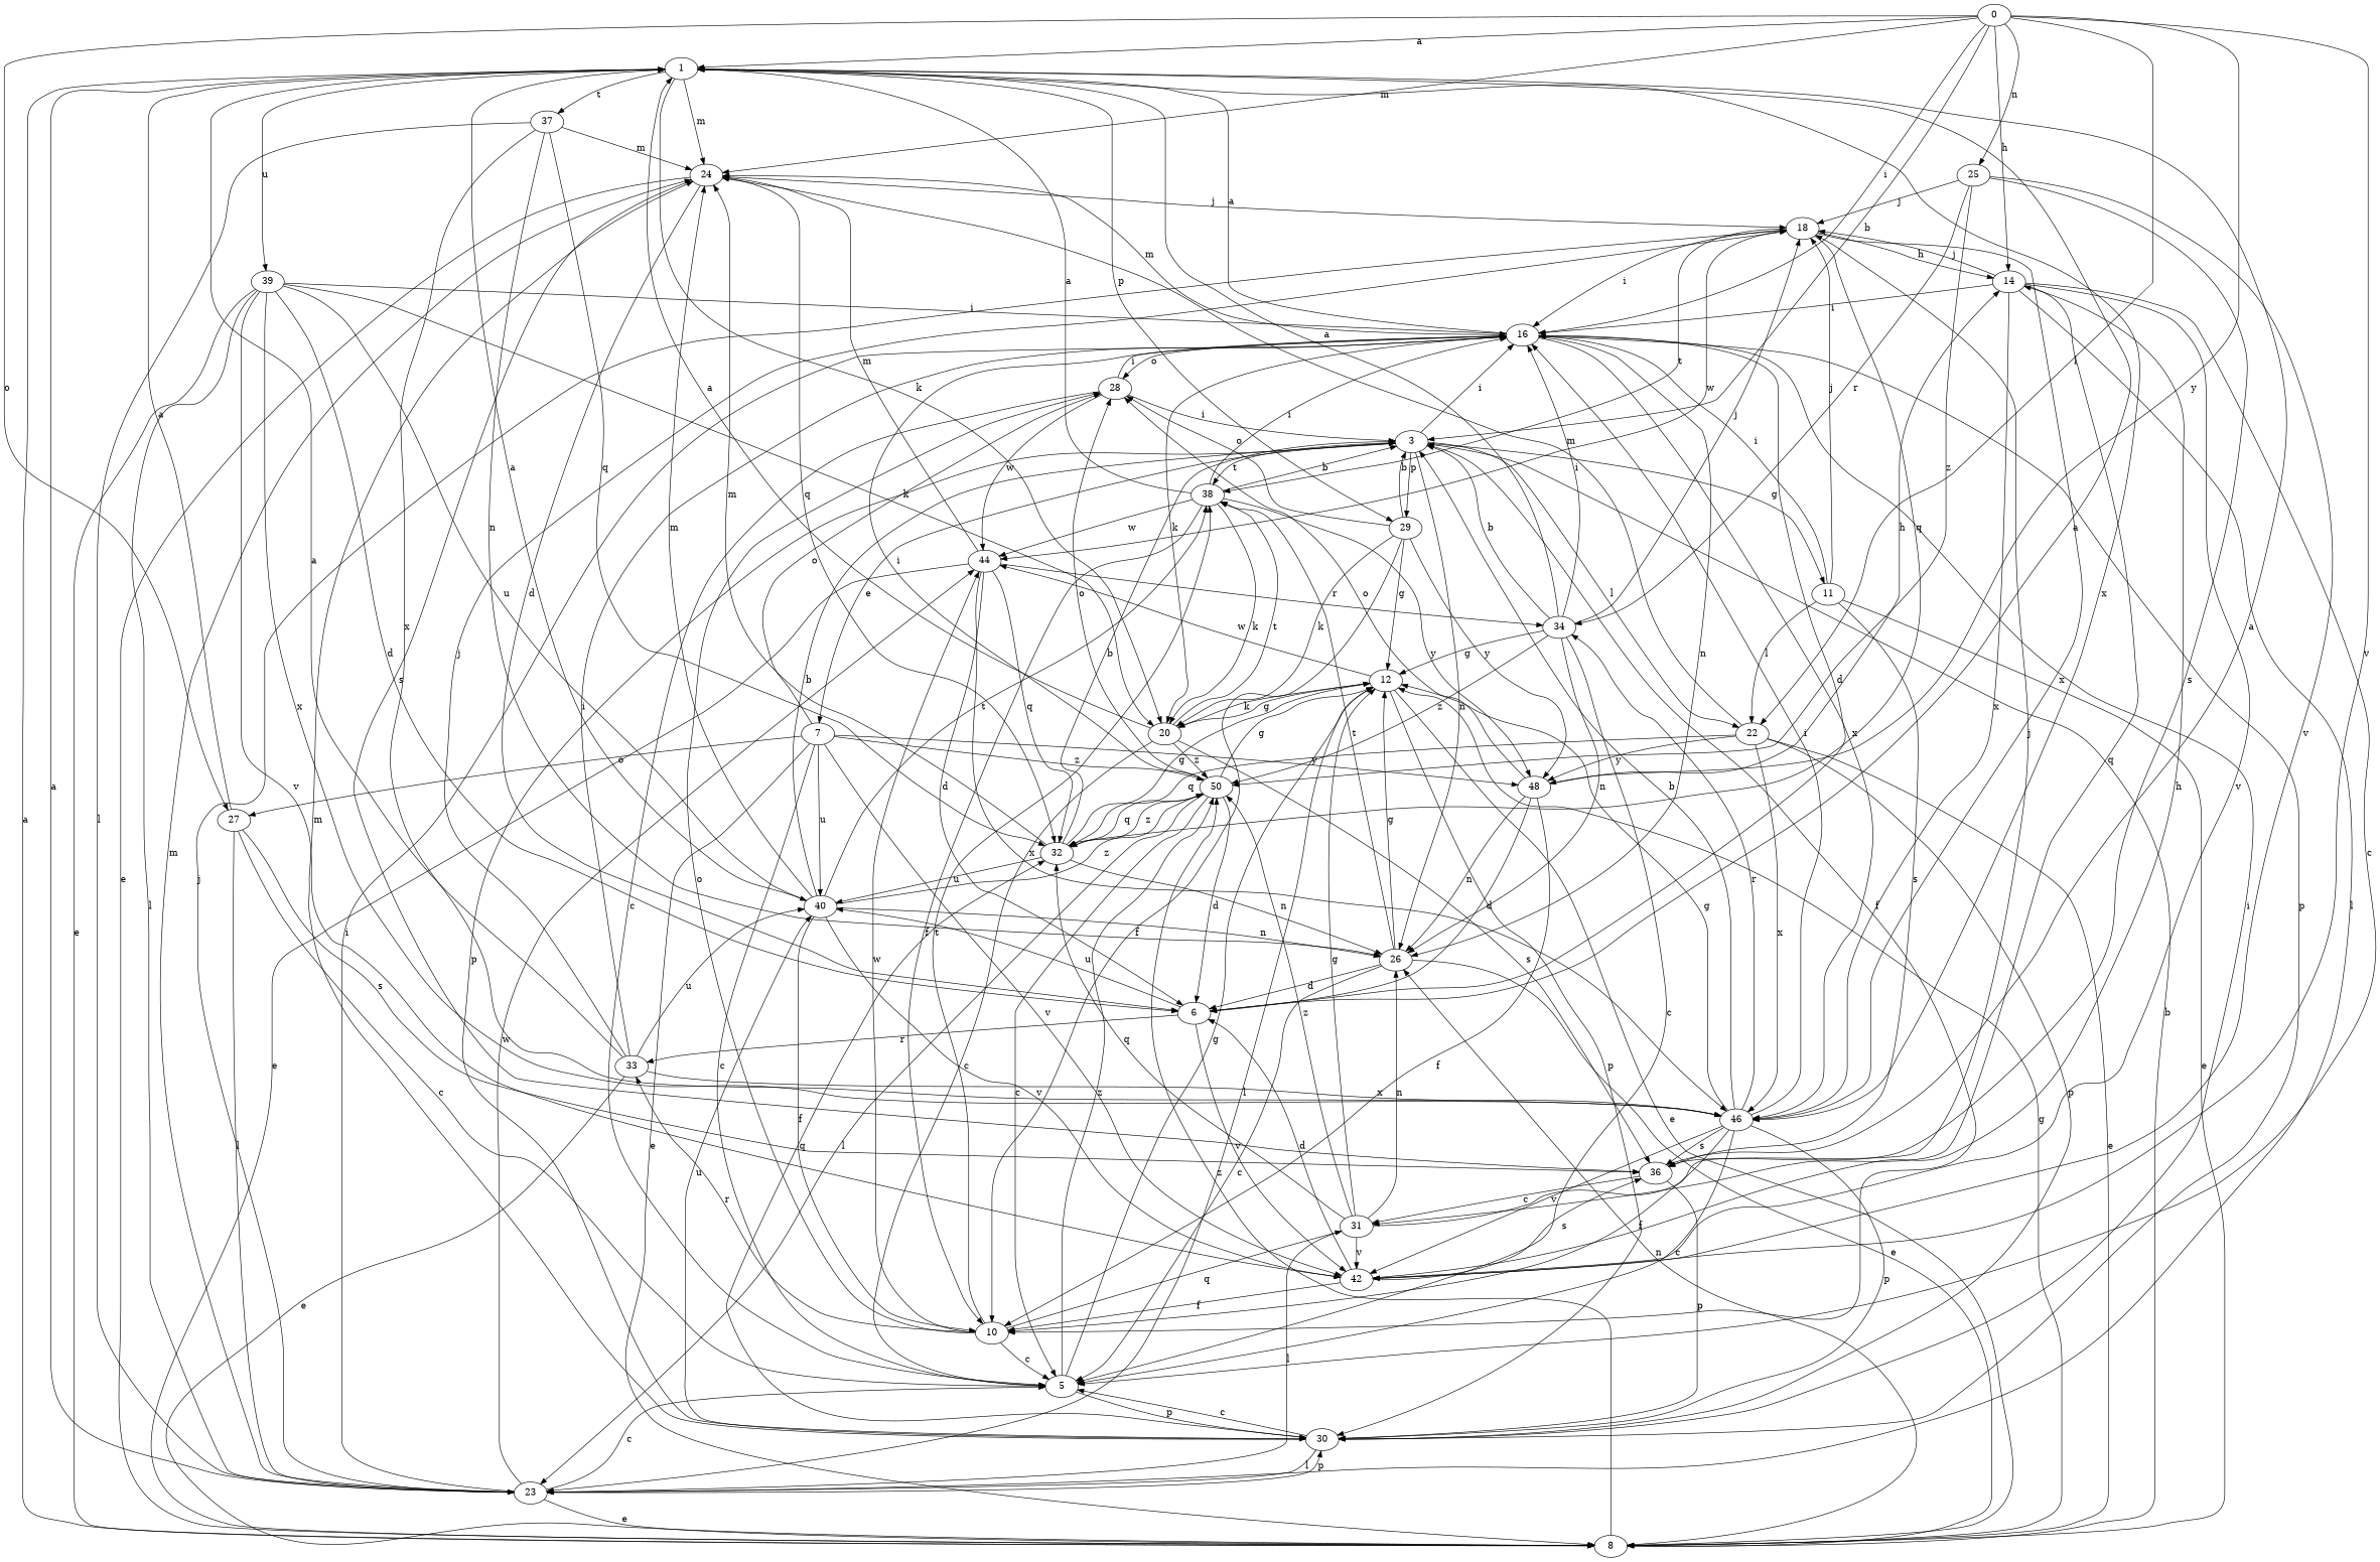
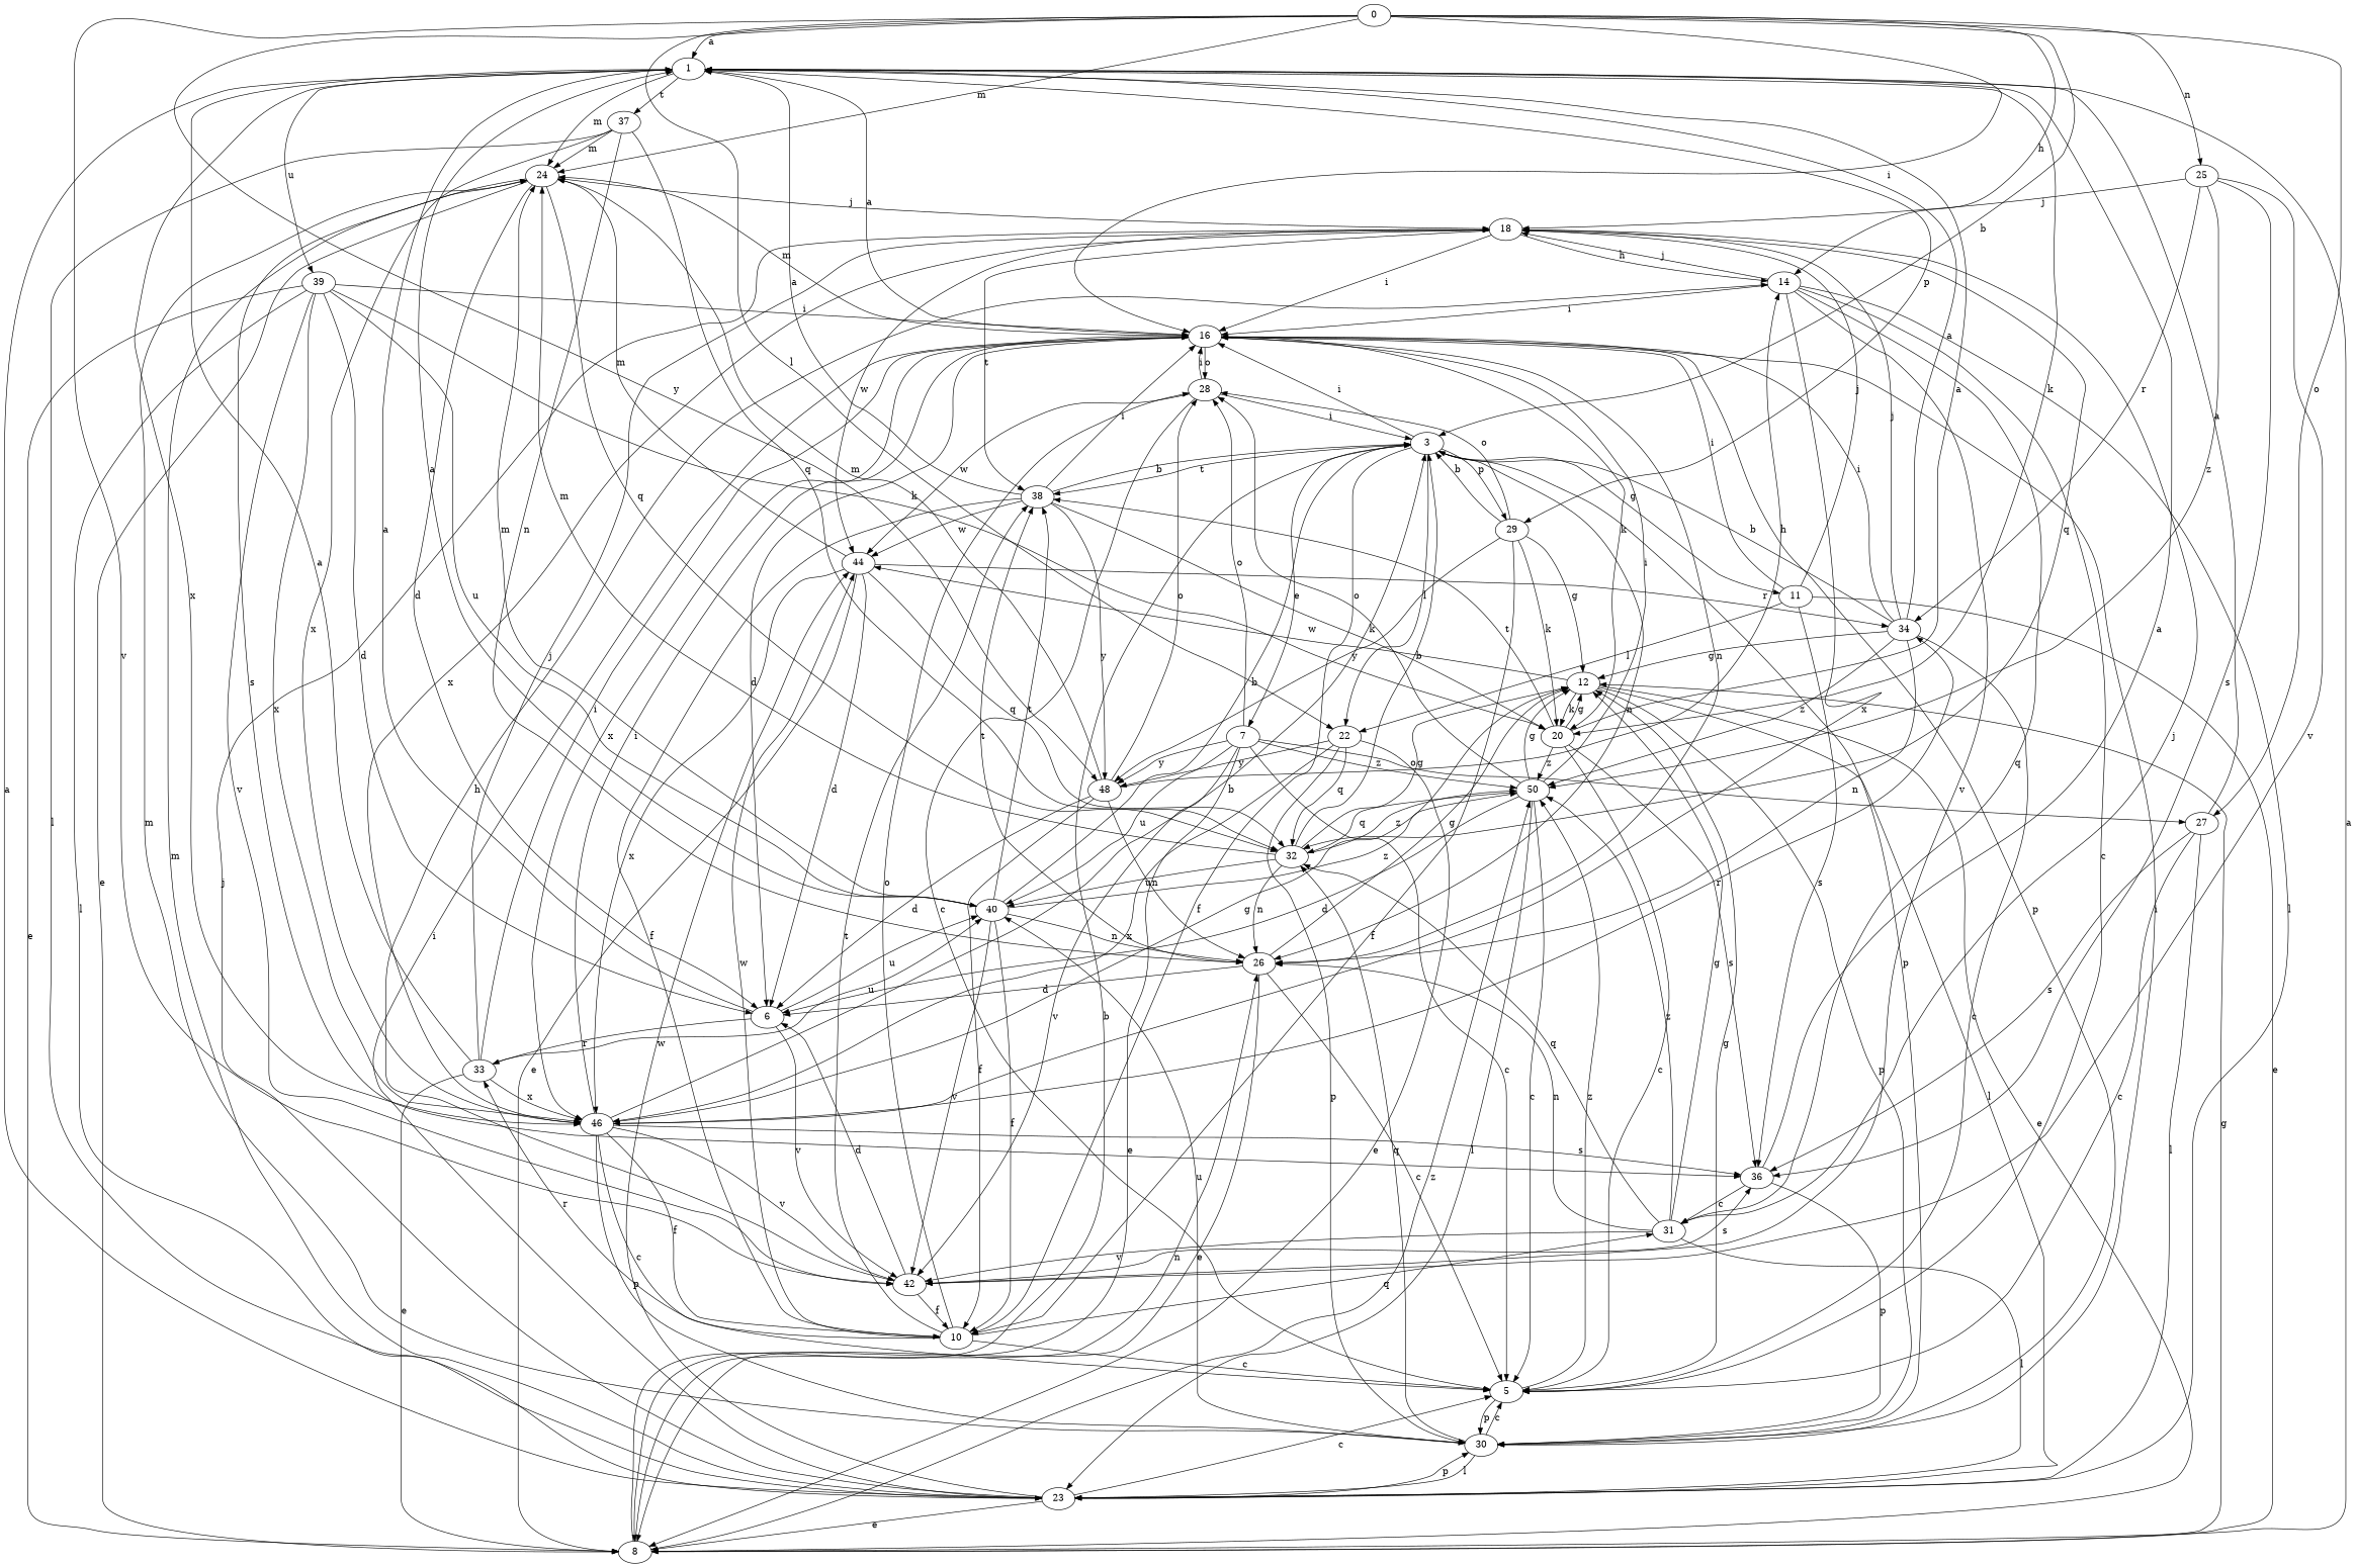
  strict digraph {
    0
    1
    3
    14
    16
    22
    24
    25
    27
    42
    48
    20
    29
    37
    39
    46
    7
    10
    11
    26
    30
    38
    5
    31
    18
    23
    6
    28
    8
    32
    36
    50
    34
    12
    40
    33
    44
    0 -> 1 [label=a]
    0 -> 3 [label=b]
    0 -> 14 [label=h]
    0 -> 16 [label=i]
    0 -> 22 [label=l]
    0 -> 24 [label=m]
    0 -> 25 [label=n]
    0 -> 27 [label=o]
    0 -> 42 [label=v]
    0 -> 48 [label=y]
    1 -> 24 [label=m]
    1 -> 20 [label=k]
    1 -> 29 [label=p]
    1 -> 37 [label=t]
    1 -> 39 [label=u]
    1 -> 46 [label=x]
    3 -> 16 [label=i]
    3 -> 22 [label=l]
    3 -> 29 [label=p]
    3 -> 7 [label=e]
    3 -> 10 [label=f]
    3 -> 11 [label=g]
    3 -> 26 [label=n]
    3 -> 30 [label=p]
    3 -> 38 [label=t]
    14 -> 16 [label=i]
    14 -> 42 [label=v]
    14 -> 46 [label=x]
    14 -> 5 [label=c]
    14 -> 31 [label=q]
    14 -> 18 [label=j]
    14 -> 23 [label=l]
    16 -> 1 [label=a]
    16 -> 24 [label=m]
    16 -> 20 [label=k]
    16 -> 46 [label=x]
    16 -> 26 [label=n]
    16 -> 30 [label=p]
    16 -> 6 [label=d]
    16 -> 28 [label=o]
-   22 -> 24 [label=m]
+   48 -> 24 [label=m]
    22 -> 48 [label=y]
    22 -> 46 [label=x]
    22 -> 30 [label=p]
    22 -> 8 [label=e]
    22 -> 32 [label=q]
    24 -> 18 [label=j]
    24 -> 6 [label=d]
    24 -> 8 [label=e]
    24 -> 32 [label=q]
    24 -> 36 [label=s]
    25 -> 42 [label=v]
    25 -> 18 [label=j]
    25 -> 36 [label=s]
    25 -> 50 [label=z]
    25 -> 34 [label=r]
    27 -> 1 [label=a]
    27 -> 5 [label=c]
    27 -> 23 [label=l]
    27 -> 36 [label=s]
    42 -> 14 [label=h]
    42 -> 10 [label=f]
    42 -> 6 [label=d]
    42 -> 36 [label=s]
    48 -> 14 [label=h]
    48 -> 10 [label=f]
    48 -> 26 [label=n]
    48 -> 6 [label=d]
    48 -> 28 [label=o]
    20 -> 1 [label=a]
    20 -> 38 [label=t]
    20 -> 5 [label=c]
    20 -> 36 [label=s]
    20 -> 50 [label=z]
    20 -> 12 [label=g]
    29 -> 3 [label=b]
    29 -> 48 [label=y]
    29 -> 20 [label=k]
    29 -> 10 [label=f]
    29 -> 28 [label=o]
    29 -> 12 [label=g]
    37 -> 24 [label=m]
    37 -> 46 [label=x]
    37 -> 26 [label=n]
    37 -> 23 [label=l]
    37 -> 32 [label=q]
    39 -> 16 [label=i]
    39 -> 42 [label=v]
    39 -> 20 [label=k]
    39 -> 46 [label=x]
    39 -> 23 [label=l]
    39 -> 6 [label=d]
    39 -> 8 [label=e]
    39 -> 40 [label=u]
    46 -> 3 [label=b]
    46 -> 16 [label=i]
    46 -> 42 [label=v]
    46 -> 10 [label=f]
    46 -> 30 [label=p]
    46 -> 5 [label=c]
    46 -> 36 [label=s]
    46 -> 34 [label=r]
    46 -> 12 [label=g]
    7 -> 27 [label=o]
    7 -> 42 [label=v]
    7 -> 48 [label=y]
    7 -> 5 [label=c]
    7 -> 28 [label=o]
    7 -> 8 [label=e]
    7 -> 50 [label=z]
    7 -> 40 [label=u]
    10 -> 38 [label=t]
    10 -> 5 [label=c]
    10 -> 31 [label=q]
    10 -> 28 [label=o]
    10 -> 33 [label=r]
    10 -> 44 [label=w]
    11 -> 16 [label=i]
    11 -> 22 [label=l]
    11 -> 18 [label=j]
    11 -> 8 [label=e]
    11 -> 36 [label=s]
    26 -> 38 [label=t]
    26 -> 5 [label=c]
    26 -> 6 [label=d]
    26 -> 8 [label=e]
    26 -> 12 [label=g]
    30 -> 16 [label=i]
    30 -> 24 [label=m]
    30 -> 5 [label=c]
    30 -> 23 [label=l]
    30 -> 32 [label=q]
    30 -> 40 [label=u]
    38 -> 1 [label=a]
    38 -> 3 [label=b]
    38 -> 16 [label=i]
    38 -> 48 [label=y]
    38 -> 20 [label=k]
    38 -> 10 [label=f]
    38 -> 44 [label=w]
    5 -> 30 [label=p]
    5 -> 50 [label=z]
    5 -> 12 [label=g]
    31 -> 42 [label=v]
    31 -> 26 [label=n]
    31 -> 18 [label=j]
    31 -> 23 [label=l]
    31 -> 32 [label=q]
    31 -> 50 [label=z]
    31 -> 12 [label=g]
    18 -> 14 [label=h]
    18 -> 16 [label=i]
    18 -> 46 [label=x]
    18 -> 38 [label=t]
    18 -> 32 [label=q]
    18 -> 44 [label=w]
    23 -> 1 [label=a]
    23 -> 16 [label=i]
    23 -> 24 [label=m]
    23 -> 30 [label=p]
    23 -> 5 [label=c]
    23 -> 18 [label=j]
    23 -> 8 [label=e]
    23 -> 44 [label=w]
    6 -> 1 [label=a]
    6 -> 42 [label=v]
    6 -> 40 [label=u]
    6 -> 33 [label=r]
    28 -> 3 [label=i]
    28 -> 16 [label=i]
    28 -> 5 [label=c]
    28 -> 44 [label=w]
    8 -> 1 [label=a]
    8 -> 3 [label=b]
    8 -> 26 [label=n]
    8 -> 50 [label=z]
    8 -> 12 [label=g]
    32 -> 3 [label=b]
    32 -> 24 [label=m]
    32 -> 26 [label=n]
    32 -> 50 [label=z]
    32 -> 12 [label=g]
    32 -> 40 [label=u]
    36 -> 1 [label=a]
    36 -> 30 [label=p]
    36 -> 31 [label=c]
    50 -> 16 [label=i]
    50 -> 5 [label=c]
    50 -> 23 [label=l]
    50 -> 6 [label=d]
    50 -> 28 [label=o]
    50 -> 32 [label=q]
    50 -> 12 [label=g]
    34 -> 1 [label=a]
    34 -> 3 [label=b]
    34 -> 16 [label=i]
    34 -> 26 [label=n]
    34 -> 5 [label=c]
    34 -> 18 [label=j]
    34 -> 50 [label=z]
    34 -> 12 [label=g]
    12 -> 20 [label=k]
    12 -> 30 [label=p]
    12 -> 23 [label=l]
    12 -> 8 [label=e]
    12 -> 44 [label=w]
    40 -> 1 [label=a]
    40 -> 3 [label=b]
    40 -> 24 [label=m]
    40 -> 42 [label=v]
    40 -> 10 [label=f]
    40 -> 26 [label=n]
    40 -> 38 [label=t]
    40 -> 50 [label=z]
    33 -> 1 [label=a]
    33 -> 16 [label=i]
    33 -> 46 [label=x]
    33 -> 18 [label=j]
    33 -> 8 [label=e]
    33 -> 40 [label=u]
    44 -> 24 [label=m]
    44 -> 46 [label=x]
    44 -> 6 [label=d]
    44 -> 8 [label=e]
    44 -> 32 [label=q]
    44 -> 34 [label=r]
  }
